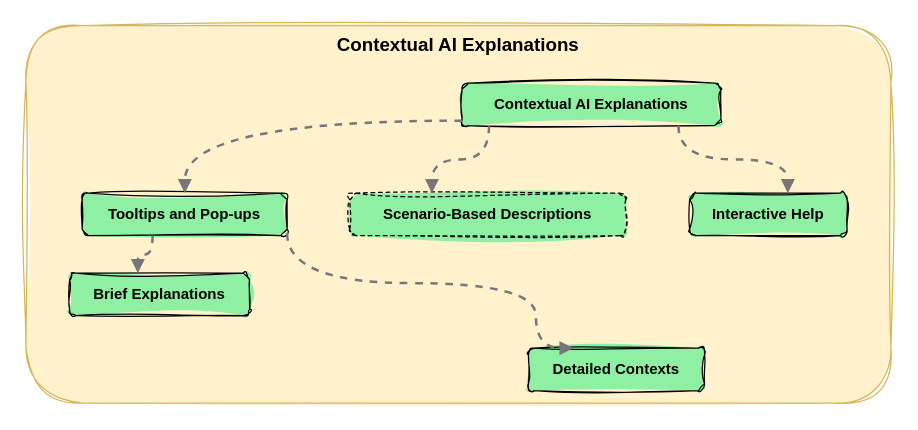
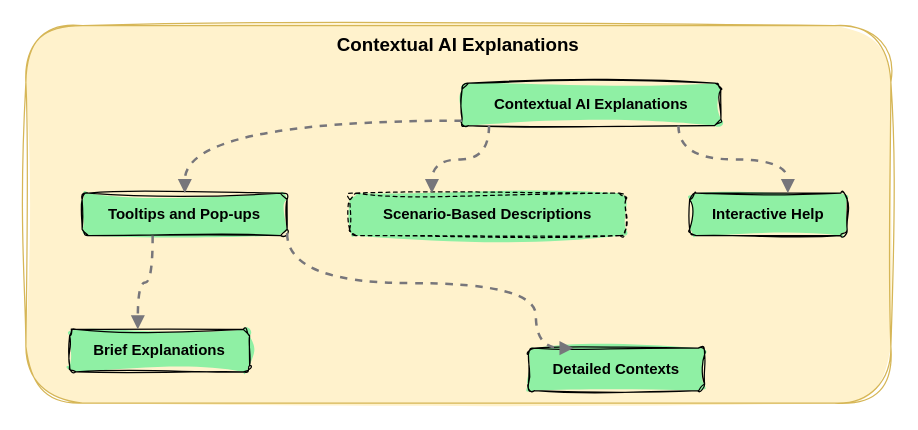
  <mxCell id="0" />
  <mxCell id="1" parent="0" />
  <mxCell id="2" value="Contextual AI Explanations" style="whiteSpace=wrap;strokeWidth=1;verticalAlign=top;rounded=1;sketch=1;curveFitting=1;jiggle=2;fontStyle=1;fillColor=#fff2cc;strokeColor=#d6b656;fillStyle=solid;fontSize=15;" vertex="1" parent="1"><mxGeometry x="20" y="20" width="692" height="302" as="geometry" /></mxCell>
- <mxCell id="3" value="Brief Explanations" style="whiteSpace=wrap;strokeWidth=1;rounded=1;sketch=1;curveFitting=1;jiggle=2;fontStyle=1;fillColor=#8ff0a4;fillStyle=solid;" vertex="1" parent="1"><mxGeometry x="55" y="218" width="144" height="34" as="geometry" /></mxCell>
+ <mxCell id="3" value="Brief Explanations" style="whiteSpace=wrap;strokeWidth=1;rounded=1;sketch=1;curveFitting=1;jiggle=2;fontStyle=1;fillColor=#8ff0a4;fillStyle=solid;" vertex="1" parent="1"><mxGeometry x="55" y="263" width="144" height="34" as="geometry" /></mxCell>
  <mxCell id="4" value="Tooltips and Pop-ups" style="whiteSpace=wrap;strokeWidth=1;rounded=1;sketch=1;curveFitting=1;jiggle=2;fontStyle=1;fillColor=#8ff0a4;fillStyle=solid;" vertex="1" parent="1"><mxGeometry x="65" y="154" width="164" height="34" as="geometry" /></mxCell>
  <mxCell id="5" value="Detailed Contexts" style="whiteSpace=wrap;strokeWidth=1;rounded=1;sketch=1;curveFitting=1;jiggle=2;fontStyle=1;fillColor=#8ff0a4;fillStyle=solid;" vertex="1" parent="1"><mxGeometry x="422" y="278" width="141" height="34" as="geometry" /></mxCell>
  <mxCell id="6" value="Scenario-Based Descriptions" style="whiteSpace=wrap;strokeWidth=1;rounded=1;sketch=1;curveFitting=1;jiggle=2;fontStyle=1;fillColor=#8ff0a4;fillStyle=solid;dashed=1;" vertex="1" parent="1"><mxGeometry x="279" y="154" width="221" height="34" as="geometry" /></mxCell>
  <mxCell id="7" value="Contextual AI Explanations" style="whiteSpace=wrap;strokeWidth=1;rounded=1;sketch=1;curveFitting=1;jiggle=2;fontStyle=1;fillColor=#8ff0a4;fillStyle=solid;" vertex="1" parent="1"><mxGeometry x="369" y="66" width="207" height="34" as="geometry" /></mxCell>
  <mxCell id="8" value="Interactive Help" style="whiteSpace=wrap;strokeWidth=1;rounded=1;sketch=1;curveFitting=1;jiggle=2;fontStyle=1;fillColor=#8ff0a4;fillStyle=solid;" vertex="1" parent="1"><mxGeometry x="551" y="154" width="126" height="34" as="geometry" /></mxCell>
  <mxCell id="9" value="" style="curved=1;startArrow=none;endArrow=block;exitX=0.001;exitY=0.882;entryX=0.501;entryY=0;rounded=0;edgeStyle=orthogonalEdgeStyle;fontStyle=1;strokeWidth=2;strokeColor=#77767b;dashed=1;" edge="1" parent="1" source="7" target="4"><mxGeometry relative="1" as="geometry" /></mxCell>
  <mxCell id="10" value="" style="curved=1;startArrow=none;endArrow=block;exitX=0.344;exitY=1;entryX=0.379;entryY=0;rounded=0;edgeStyle=orthogonalEdgeStyle;fontStyle=1;strokeWidth=2;strokeColor=#77767b;dashed=1;" edge="1" parent="1" source="4" target="3"><mxGeometry relative="1" as="geometry" /></mxCell>
  <mxCell id="11" value="" style="curved=1;startArrow=none;endArrow=block;exitX=1.002;exitY=0.942;entryX=0.256;entryY=0;rounded=0;edgeStyle=orthogonalEdgeStyle;fontStyle=1;strokeWidth=2;strokeColor=#77767b;dashed=1;" edge="1" parent="1" source="4" target="5"><mxGeometry relative="1" as="geometry"><Array as="points"><mxPoint x="229" y="226" /><mxPoint x="428" y="226" /></Array></mxGeometry></mxCell>
  <mxCell id="12" value="" style="curved=1;startArrow=none;endArrow=block;exitX=0.104;exitY=1;entryX=0.298;entryY=0;rounded=0;edgeStyle=orthogonalEdgeStyle;fontStyle=1;strokeWidth=2;strokeColor=#77767b;dashed=1;" edge="1" parent="1" source="7" target="6"><mxGeometry relative="1" as="geometry" /></mxCell>
  <mxCell id="13" value="" style="curved=1;startArrow=none;endArrow=block;exitX=0.836;exitY=1;entryX=0.624;entryY=0;rounded=0;edgeStyle=orthogonalEdgeStyle;fontStyle=1;strokeWidth=2;strokeColor=#77767b;dashed=1;" edge="1" parent="1" source="7" target="8"><mxGeometry relative="1" as="geometry" /></mxCell>
